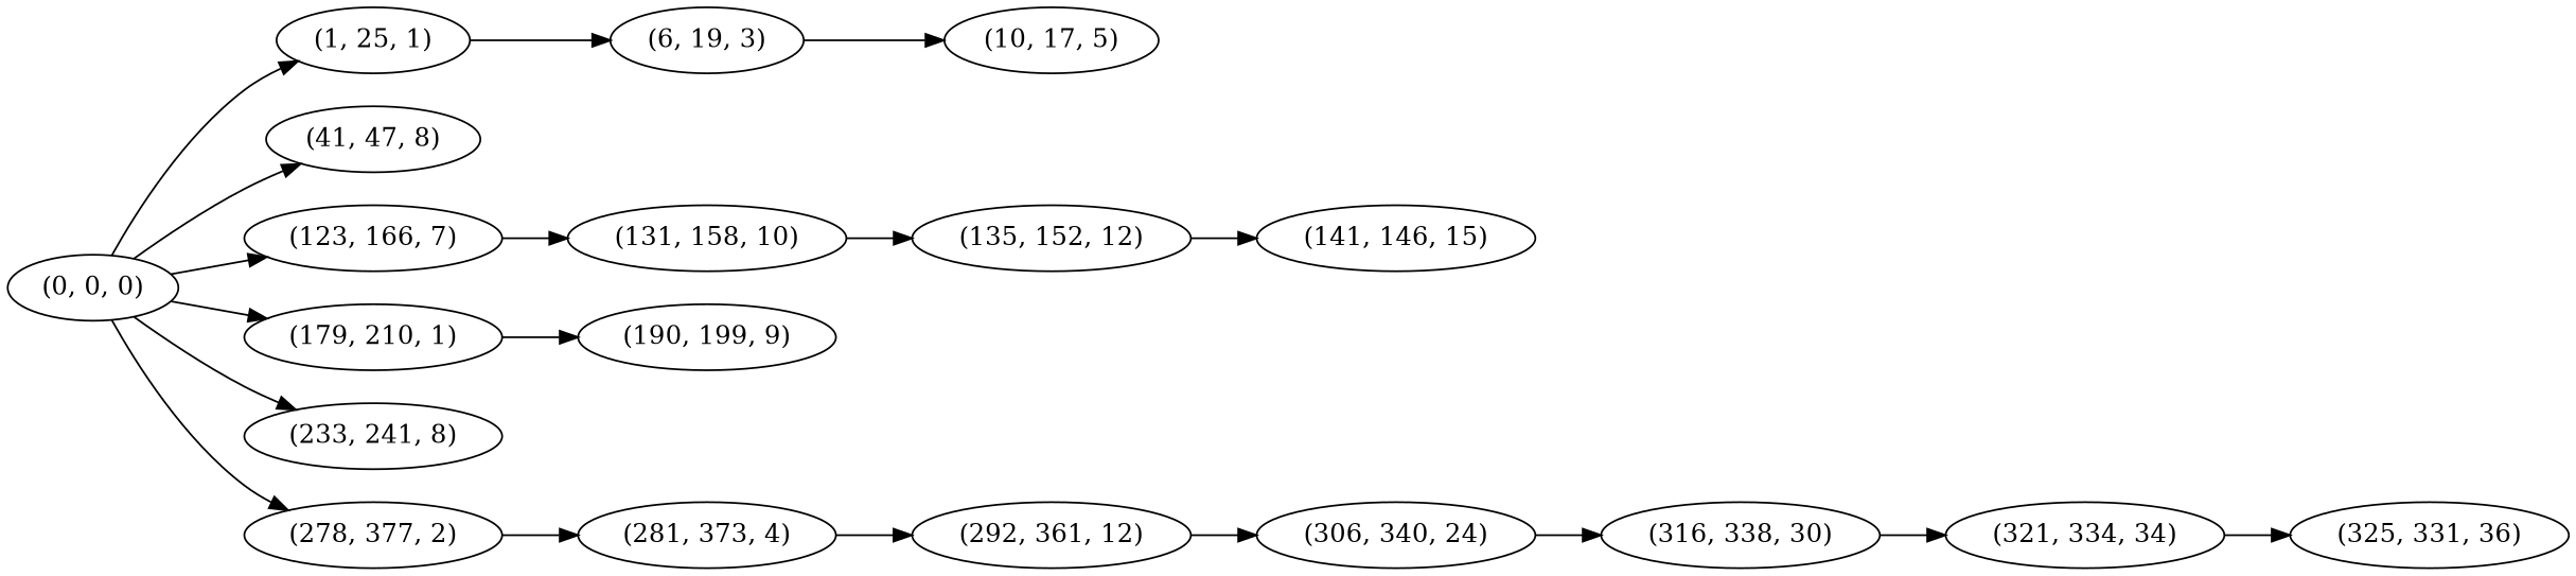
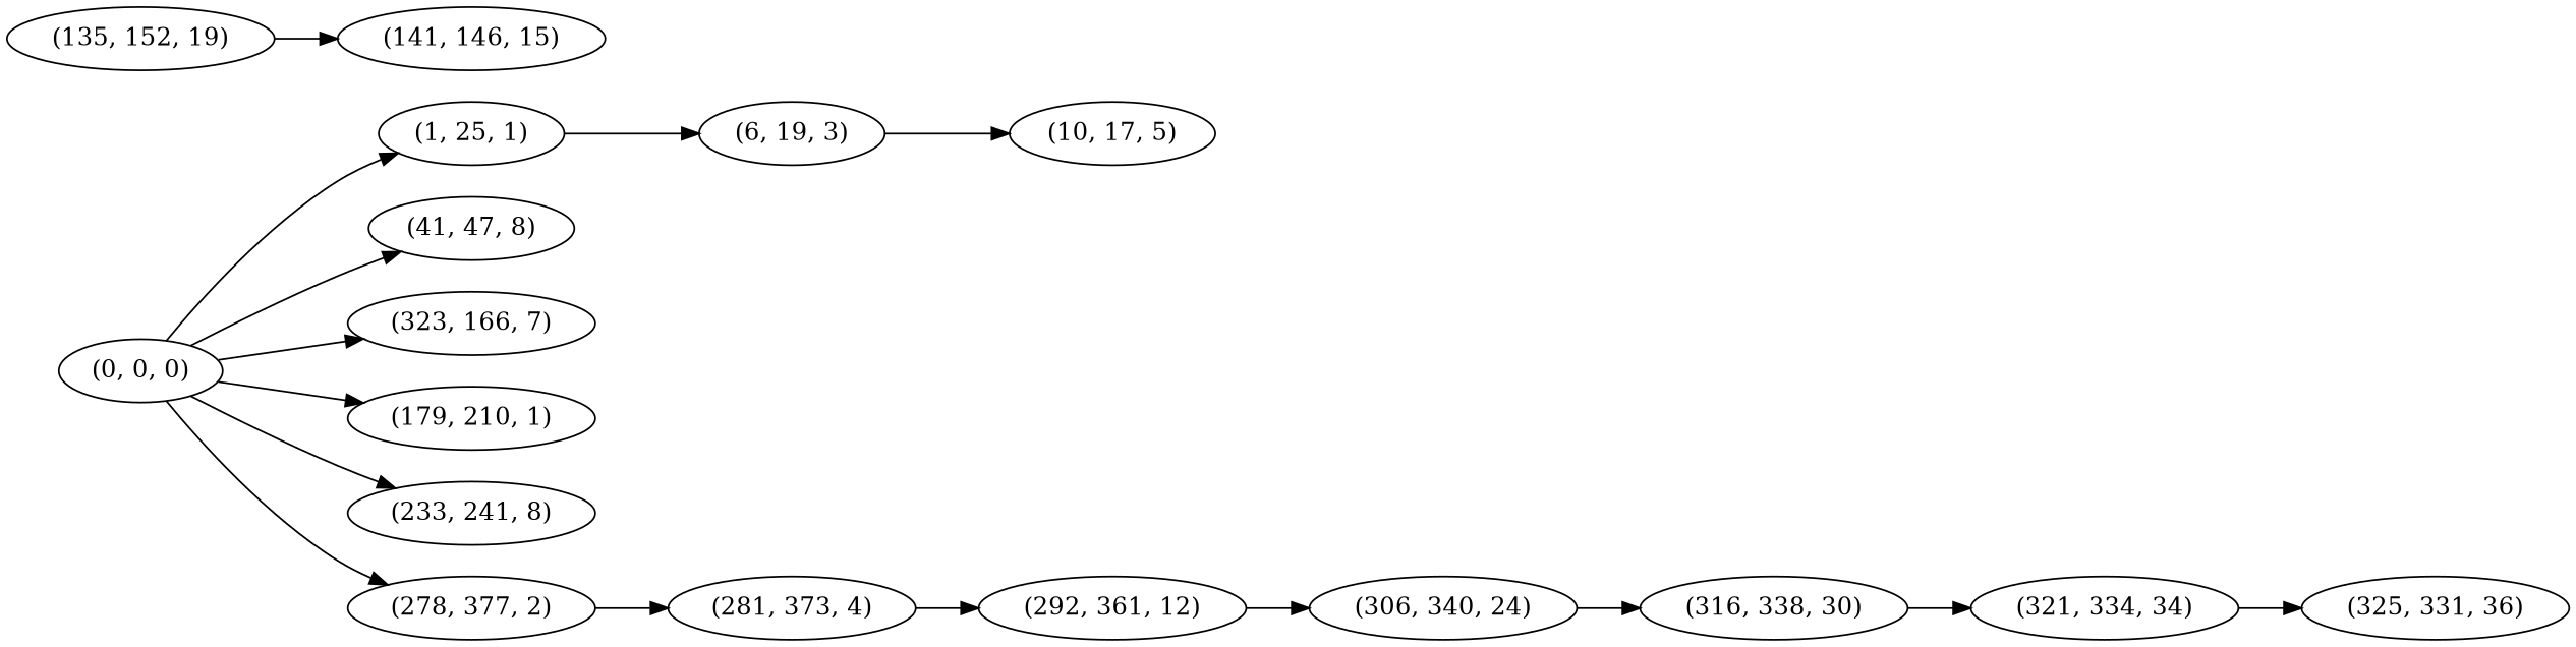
  digraph {
    rankdir=LR
    "(0, 0, 0)"
    "(1, 25, 1)"
    "(41, 47, 8)"
-   "(123, 166, 7)"
+   "(123, 166, 7)" [label="(323, 166, 7)"]
    "(179, 210, 1)"
    "(233, 241, 8)"
    "(278, 377, 2)"
    "(6, 19, 3)"
-   "(131, 158, 10)"
-   "(190, 199, 9)"
    "(281, 373, 4)"
    "(10, 17, 5)"
-   "(135, 152, 12)"
+   "(135, 152, 12)" [label="(135, 152, 19)"]
    "(141, 146, 15)"
    "(292, 361, 12)"
    n16 [label="(306, 340, 24)"]
    "(316, 338, 30)"
    "(321, 334, 34)"
    "(325, 331, 36)"
    "(0, 0, 0)" -> "(1, 25, 1)"
    "(0, 0, 0)" -> "(41, 47, 8)"
    "(0, 0, 0)" -> "(123, 166, 7)"
    "(0, 0, 0)" -> "(179, 210, 1)"
    "(0, 0, 0)" -> "(233, 241, 8)"
    "(0, 0, 0)" -> "(278, 377, 2)"
    "(1, 25, 1)" -> "(6, 19, 3)"
-   "(123, 166, 7)" -> "(131, 158, 10)"
-   "(179, 210, 1)" -> "(190, 199, 9)"
    "(278, 377, 2)" -> "(281, 373, 4)"
    "(6, 19, 3)" -> "(10, 17, 5)"
-   "(131, 158, 10)" -> "(135, 152, 12)"
    "(281, 373, 4)" -> "(292, 361, 12)"
    "(135, 152, 12)" -> "(141, 146, 15)"
    "(292, 361, 12)" -> n16
    n16 -> "(316, 338, 30)"
    "(316, 338, 30)" -> "(321, 334, 34)"
    "(321, 334, 34)" -> "(325, 331, 36)"
  }
